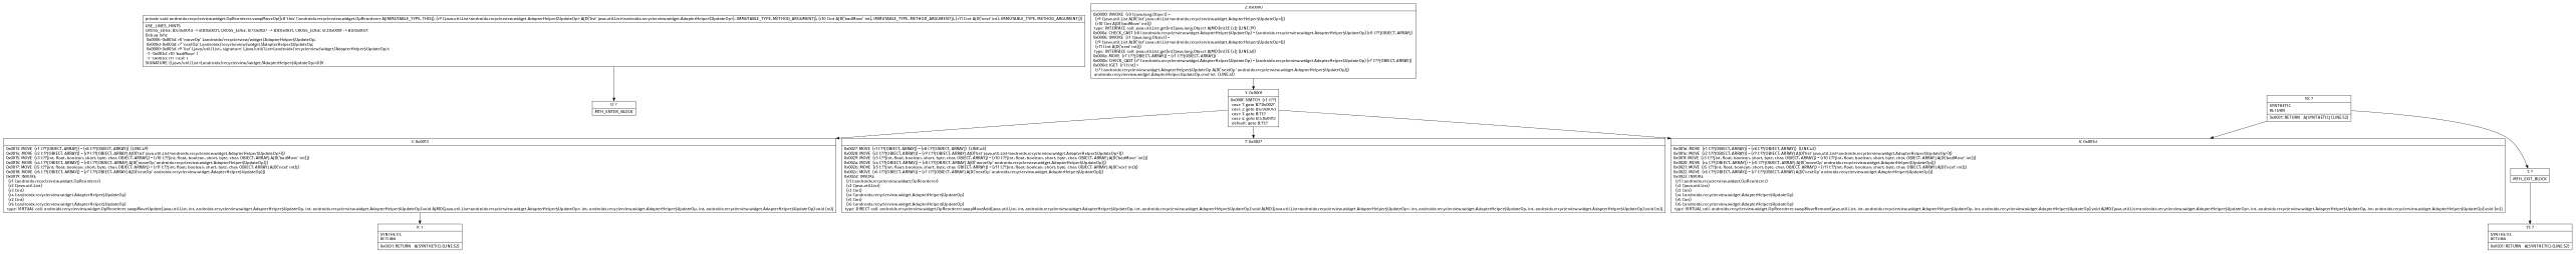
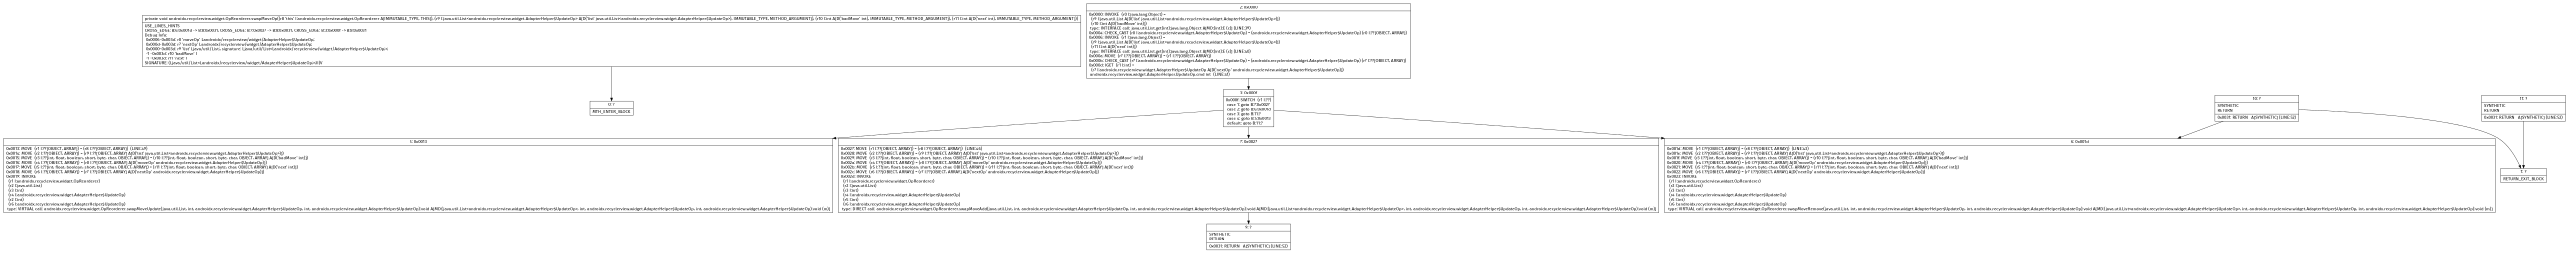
  digraph {
    fontname="Fira Sans"
    node [fontname="Fira Sans" shape=record]
    edge [fontname="Fira Sans"]
    n1 [label="{0\:\ ?|MTH_ENTER_BLOCK\l}"]
    n2 [label="{2\:\ 0x0000|0x0000: INVOKE  (r0 I:java.lang.Object) = \l  (r9 I:java.util.List A[D('list' java.util.List\<androidx.recyclerview.widget.AdapterHelper$UpdateOp\>)])\l  (r10 I:int A[D('badMove' int)])\l type: INTERFACE call: java.util.List.get(int):java.lang.Object A[MD:(int):E (c)] (LINE:39)\l0x0004: CHECK_CAST (r0 I:androidx.recyclerview.widget.AdapterHelper$UpdateOp) = (androidx.recyclerview.widget.AdapterHelper$UpdateOp) (r0 I:??[OBJECT, ARRAY]) \l0x0006: INVOKE  (r1 I:java.lang.Object) = \l  (r9 I:java.util.List A[D('list' java.util.List\<androidx.recyclerview.widget.AdapterHelper$UpdateOp\>)])\l  (r11 I:int A[D('next' int)])\l type: INTERFACE call: java.util.List.get(int):java.lang.Object A[MD:(int):E (c)] (LINE:40)\l0x000a: MOVE  (r7 I:??[OBJECT, ARRAY]) = (r1 I:??[OBJECT, ARRAY]) \l0x000b: CHECK_CAST (r7 I:androidx.recyclerview.widget.AdapterHelper$UpdateOp) = (androidx.recyclerview.widget.AdapterHelper$UpdateOp) (r7 I:??[OBJECT, ARRAY]) \l0x000d: IGET  (r1 I:int) = \l  (r7 I:androidx.recyclerview.widget.AdapterHelper$UpdateOp A[D('nextOp' androidx.recyclerview.widget.AdapterHelper$UpdateOp)])\l androidx.recyclerview.widget.AdapterHelper.UpdateOp.cmd int  (LINE:41)\l}"]
    n3 [label="{3\:\ 0x000f|0x000f: SWITCH  (r1 I:??)\l case 1: goto B:7:0x0027\l case 2: goto B:6:0x001d\l case 3: goto B:11:?\l case 4: goto B:5:0x0013\l default: goto B:11:? \l}"]
    n4 [label="{5\:\ 0x0013|0x0013: MOVE  (r1 I:??[OBJECT, ARRAY]) = (r8 I:??[OBJECT, ARRAY])  (LINE:49)\l0x0014: MOVE  (r2 I:??[OBJECT, ARRAY]) = (r9 I:??[OBJECT, ARRAY] A[D('list' java.util.List\<androidx.recyclerview.widget.AdapterHelper$UpdateOp\>)]) \l0x0015: MOVE  (r3 I:??[int, float, boolean, short, byte, char, OBJECT, ARRAY]) = (r10 I:??[int, float, boolean, short, byte, char, OBJECT, ARRAY] A[D('badMove' int)]) \l0x0016: MOVE  (r4 I:??[OBJECT, ARRAY]) = (r0 I:??[OBJECT, ARRAY] A[D('moveOp' androidx.recyclerview.widget.AdapterHelper$UpdateOp)]) \l0x0017: MOVE  (r5 I:??[int, float, boolean, short, byte, char, OBJECT, ARRAY]) = (r11 I:??[int, float, boolean, short, byte, char, OBJECT, ARRAY] A[D('next' int)]) \l0x0018: MOVE  (r6 I:??[OBJECT, ARRAY]) = (r7 I:??[OBJECT, ARRAY] A[D('nextOp' androidx.recyclerview.widget.AdapterHelper$UpdateOp)]) \l0x0019: INVOKE  \l  (r1 I:androidx.recyclerview.widget.OpReorderer)\l  (r2 I:java.util.List)\l  (r3 I:int)\l  (r4 I:androidx.recyclerview.widget.AdapterHelper$UpdateOp)\l  (r2 I:int)\l  (r6 I:androidx.recyclerview.widget.AdapterHelper$UpdateOp)\l type: VIRTUAL call: androidx.recyclerview.widget.OpReorderer.swapMoveUpdate(java.util.List, int, androidx.recyclerview.widget.AdapterHelper$UpdateOp, int, androidx.recyclerview.widget.AdapterHelper$UpdateOp):void A[MD:(java.util.List\<androidx.recyclerview.widget.AdapterHelper$UpdateOp\>, int, androidx.recyclerview.widget.AdapterHelper$UpdateOp, int, androidx.recyclerview.widget.AdapterHelper$UpdateOp):void (m)]\l}"]
    n5 [label="{6\:\ 0x001d|0x001d: MOVE  (r1 I:??[OBJECT, ARRAY]) = (r8 I:??[OBJECT, ARRAY])  (LINE:43)\l0x001e: MOVE  (r2 I:??[OBJECT, ARRAY]) = (r9 I:??[OBJECT, ARRAY] A[D('list' java.util.List\<androidx.recyclerview.widget.AdapterHelper$UpdateOp\>)]) \l0x001f: MOVE  (r3 I:??[int, float, boolean, short, byte, char, OBJECT, ARRAY]) = (r10 I:??[int, float, boolean, short, byte, char, OBJECT, ARRAY] A[D('badMove' int)]) \l0x0020: MOVE  (r4 I:??[OBJECT, ARRAY]) = (r0 I:??[OBJECT, ARRAY] A[D('moveOp' androidx.recyclerview.widget.AdapterHelper$UpdateOp)]) \l0x0021: MOVE  (r5 I:??[int, float, boolean, short, byte, char, OBJECT, ARRAY]) = (r11 I:??[int, float, boolean, short, byte, char, OBJECT, ARRAY] A[D('next' int)]) \l0x0022: MOVE  (r6 I:??[OBJECT, ARRAY]) = (r7 I:??[OBJECT, ARRAY] A[D('nextOp' androidx.recyclerview.widget.AdapterHelper$UpdateOp)]) \l0x0023: INVOKE  \l  (r1 I:androidx.recyclerview.widget.OpReorderer)\l  (r2 I:java.util.List)\l  (r3 I:int)\l  (r4 I:androidx.recyclerview.widget.AdapterHelper$UpdateOp)\l  (r5 I:int)\l  (r6 I:androidx.recyclerview.widget.AdapterHelper$UpdateOp)\l type: VIRTUAL call: androidx.recyclerview.widget.OpReorderer.swapMoveRemove(java.util.List, int, androidx.recyclerview.widget.AdapterHelper$UpdateOp, int, androidx.recyclerview.widget.AdapterHelper$UpdateOp):void A[MD:(java.util.List\<androidx.recyclerview.widget.AdapterHelper$UpdateOp\>, int, androidx.recyclerview.widget.AdapterHelper$UpdateOp, int, androidx.recyclerview.widget.AdapterHelper$UpdateOp):void (m)]\l}"]
    n6 [label="{7\:\ 0x0027|0x0027: MOVE  (r1 I:??[OBJECT, ARRAY]) = (r8 I:??[OBJECT, ARRAY])  (LINE:46)\l0x0028: MOVE  (r2 I:??[OBJECT, ARRAY]) = (r9 I:??[OBJECT, ARRAY] A[D('list' java.util.List\<androidx.recyclerview.widget.AdapterHelper$UpdateOp\>)]) \l0x0029: MOVE  (r3 I:??[int, float, boolean, short, byte, char, OBJECT, ARRAY]) = (r10 I:??[int, float, boolean, short, byte, char, OBJECT, ARRAY] A[D('badMove' int)]) \l0x002a: MOVE  (r4 I:??[OBJECT, ARRAY]) = (r0 I:??[OBJECT, ARRAY] A[D('moveOp' androidx.recyclerview.widget.AdapterHelper$UpdateOp)]) \l0x002b: MOVE  (r5 I:??[int, float, boolean, short, byte, char, OBJECT, ARRAY]) = (r11 I:??[int, float, boolean, short, byte, char, OBJECT, ARRAY] A[D('next' int)]) \l0x002c: MOVE  (r6 I:??[OBJECT, ARRAY]) = (r7 I:??[OBJECT, ARRAY] A[D('nextOp' androidx.recyclerview.widget.AdapterHelper$UpdateOp)]) \l0x002d: INVOKE  \l  (r1 I:androidx.recyclerview.widget.OpReorderer)\l  (r2 I:java.util.List)\l  (r3 I:int)\l  (r4 I:androidx.recyclerview.widget.AdapterHelper$UpdateOp)\l  (r5 I:int)\l  (r6 I:androidx.recyclerview.widget.AdapterHelper$UpdateOp)\l type: DIRECT call: androidx.recyclerview.widget.OpReorderer.swapMoveAdd(java.util.List, int, androidx.recyclerview.widget.AdapterHelper$UpdateOp, int, androidx.recyclerview.widget.AdapterHelper$UpdateOp):void A[MD:(java.util.List\<androidx.recyclerview.widget.AdapterHelper$UpdateOp\>, int, androidx.recyclerview.widget.AdapterHelper$UpdateOp, int, androidx.recyclerview.widget.AdapterHelper$UpdateOp):void (m)]\l}"]
    n7 [label="{9\:\ ?|SYNTHETIC\lRETURN\l|0x0031: RETURN   A[SYNTHETIC] (LINE:52)\l}"]
    n8 [label="{11\:\ ?|SYNTHETIC\lRETURN\l|0x0031: RETURN   A[SYNTHETIC] (LINE:52)\l}"]
-   n9 [label="{1\:\ ?|MTH_EXIT_BLOCK\l}"]
+   n9 [label="{1\:\ ?|RETURN_EXIT_BLOCK\l}"]
    n10 [label="{10\:\ ?|SYNTHETIC\lRETURN\l|0x0031: RETURN   A[SYNTHETIC] (LINE:52)\l}"]
    n11 [label="{private void androidx.recyclerview.widget.OpReorderer.swapMoveOp((r8 'this' I:androidx.recyclerview.widget.OpReorderer A[IMMUTABLE_TYPE, THIS]), (r9 I:java.util.List\<androidx.recyclerview.widget.AdapterHelper$UpdateOp\> A[D('list' java.util.List\<androidx.recyclerview.widget.AdapterHelper$UpdateOp\>), IMMUTABLE_TYPE, METHOD_ARGUMENT]), (r10 I:int A[D('badMove' int), IMMUTABLE_TYPE, METHOD_ARGUMENT]), (r11 I:int A[D('next' int), IMMUTABLE_TYPE, METHOD_ARGUMENT]))  | USE_LINES_HINTS\lCROSS_EDGE: B:6:0x001d \-\> B:8:0x0031, CROSS_EDGE: B:7:0x0027 \-\> B:8:0x0031, CROSS_EDGE: B:3:0x000f \-\> B:8:0x0031\lDebug Info:\l  0x0006\-0x003d: r0 'moveOp' Landroidx\/recyclerview\/widget\/AdapterHelper$UpdateOp;\l  0x000d\-0x003d: r7 'nextOp' Landroidx\/recyclerview\/widget\/AdapterHelper$UpdateOp;\l  0x0000\-0x003d: r9 'list' Ljava\/util\/List;, signature: Ljava\/util\/List\<Landroidx\/recyclerview\/widget\/AdapterHelper$UpdateOp;\>;\l  \-1 \-0x003d: r10 'badMove' I\l  \-1 \-0x003d: r11 'next' I\lSIGNATURE: (Ljava\/util\/List\<Landroidx\/recyclerview\/widget\/AdapterHelper$UpdateOp;\>;II)V\l}"]
    n2 -> n3
    n3 -> n4
    n3 -> n5
    n3 -> n6
-   n4 -> n7
-   n9 -> n8
+   n6 -> n7
+   n8 -> n9
    n10 -> n5
    n10 -> n9
    n11 -> n1
  }
